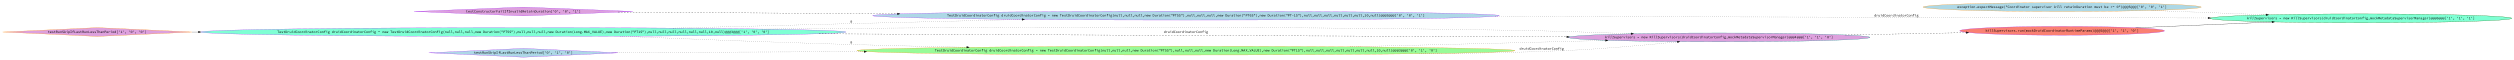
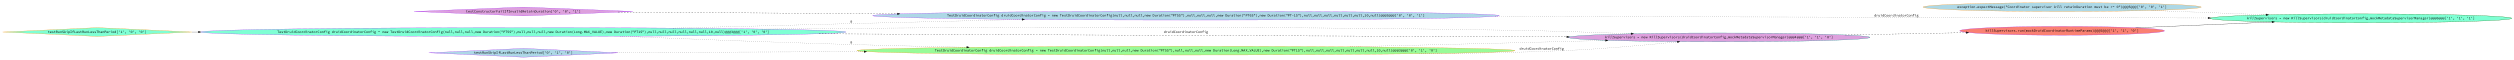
  digraph {
    fontname="Source Code Pro"
    rankdir=LR
    node [color=purple fillcolor=lightblue fontname="Source Code Pro" shape=ellipse style=filled]
    edge [fontname="Source Code Pro" style=dotted]
    n1 [color=darkorange fillcolor=palegreen label="TestDruidCoordinatorConfig druidCoordinatorConfig = new TestDruidCoordinatorConfig(null,null,null,new Duration(\"PT5S\"),null,null,null,new Duration(Long.MAX_VALUE),new Duration(\"PT1S\"),null,null,null,null,null,null,null,10,null)@@@3@@@['0', '1', '0']"]
    n2 [color=teal fillcolor=plum label="killSupervisors = new KillSupervisors(druidCoordinatorConfig,mockMetadataSupervisorManager)@@@4@@@['1', '1', '0']"]
    n3 [fillcolor=salmon label="killSupervisors.run(mockDruidCoordinatorRuntimeParams)@@@5@@@['1', '1', '0']"]
    n4 [color=darkorange label="exception.expectMessage(\"Coordinator supervisor kill retainDuration must be >= 0\")@@@5@@@['0', '0', '1']"]
    n5 [color=darkgreen fillcolor=aquamarine label="killSupervisors = new KillSupervisors(druidCoordinatorConfig,mockMetadataSupervisorManager)@@@6@@@['1', '1', '1']"]
    n6 [label="TestDruidCoordinatorConfig druidCoordinatorConfig = new TestDruidCoordinatorConfig(null,null,null,new Duration(\"PT5S\"),null,null,null,new Duration(\"PT6S\"),new Duration(\"PT-1S\"),null,null,null,null,null,null,10,null)@@@3@@@['0', '0', '1']"]
    n7 [fillcolor=aquamarine label="TestDruidCoordinatorConfig druidCoordinatorConfig = new TestDruidCoordinatorConfig(null,null,null,new Duration(\"PT5S\"),null,null,null,new Duration(Long.MAX_VALUE),new Duration(\"PT1S\"),null,null,null,null,null,null,10,null)@@@3@@@['1', '0', '0']"]
    n8 [label="testRunSkipIfLastRunLessThanPeriod['0', '1', '0']" shape=diamond]
    n9 [fillcolor=plum label="testConstructorFailIfInvalidRetainDuration['0', '0', '1']" shape=diamond]
-   n10 [color=darkorange fillcolor=plum label="testRunSkipIfLastRunLessThanPeriod['1', '0', '0']" shape=diamond]
+   n10 [color=darkorange fillcolor=aquamarine label="testRunSkipIfLastRunLessThanPeriod['1', '0', '0']" shape=diamond]
    n1 -> n2 [label=druidCoordinatorConfig]
    n1 -> n2
    n2 -> n3 [style=dashed]
    n3 -> n5 [style=solid]
    n4 -> n5
    n6 -> n5 [label=druidCoordinatorConfig]
    n7 -> n1 [label=0]
    n7 -> n2 [label=druidCoordinatorConfig style=dashed]
    n7 -> n2
    n7 -> n6 [label=0]
    n8 -> n1
    n9 -> n6 [style=dashed]
    n10 -> n7 [style=solid]
  }
